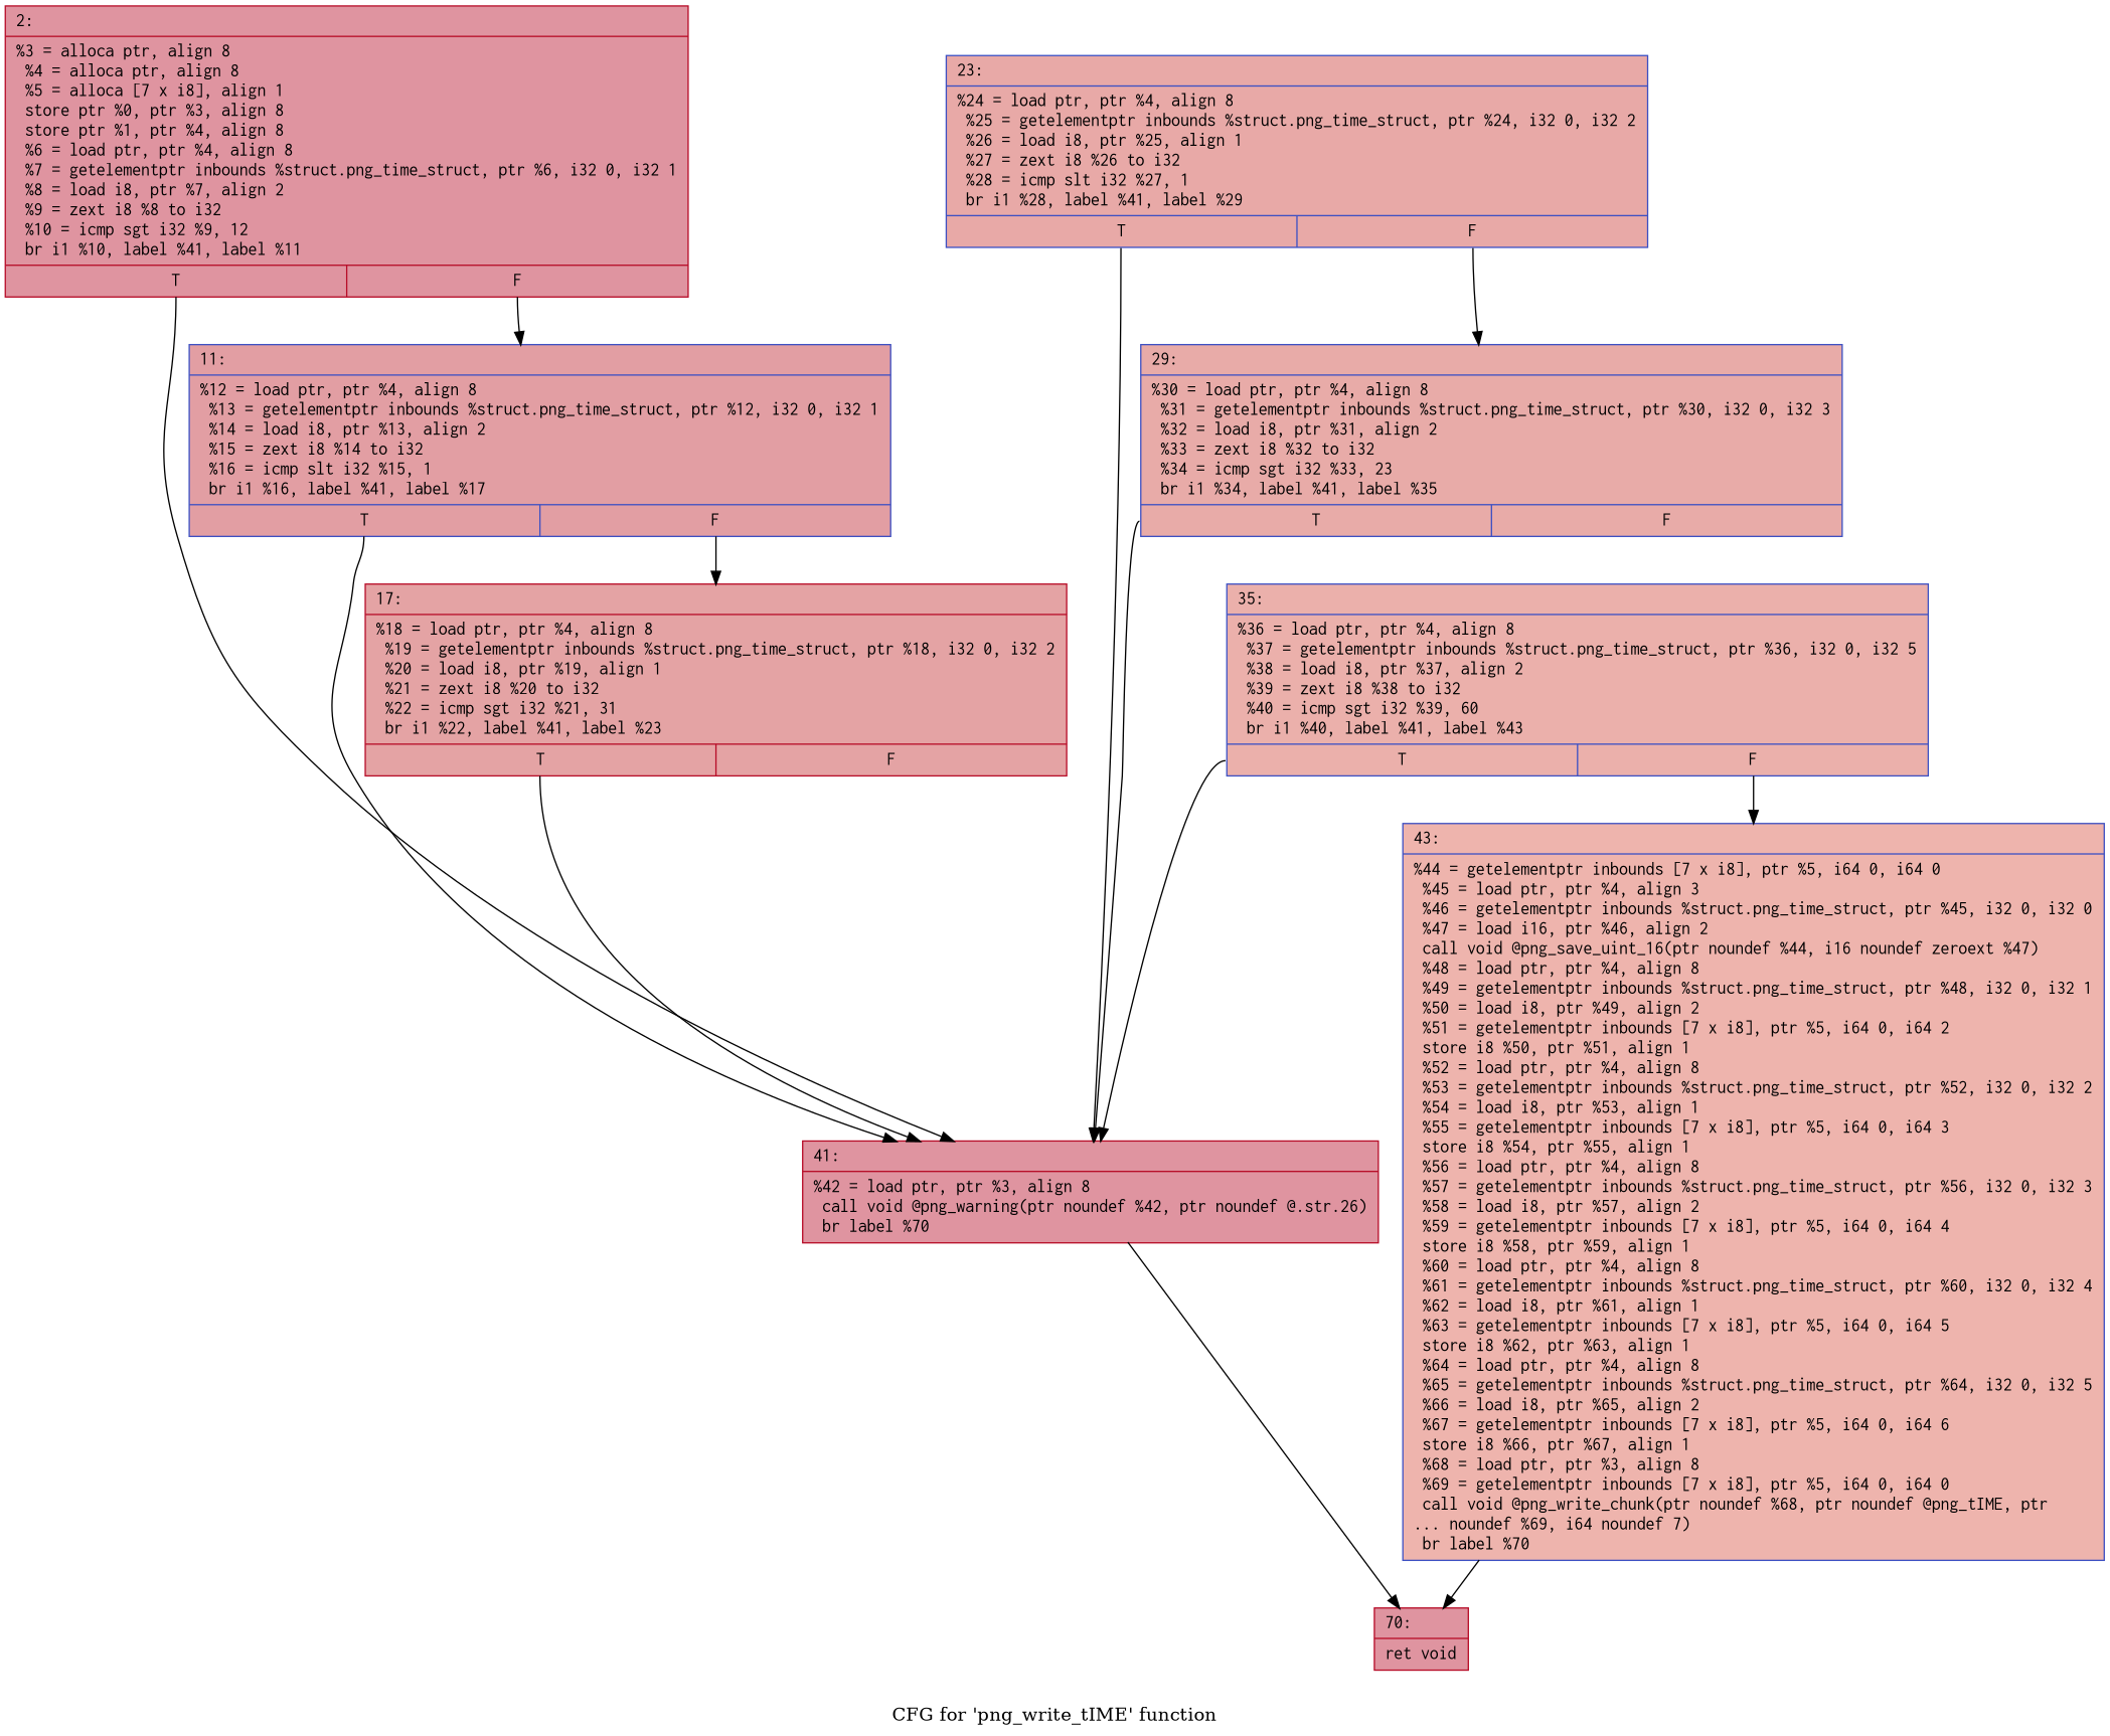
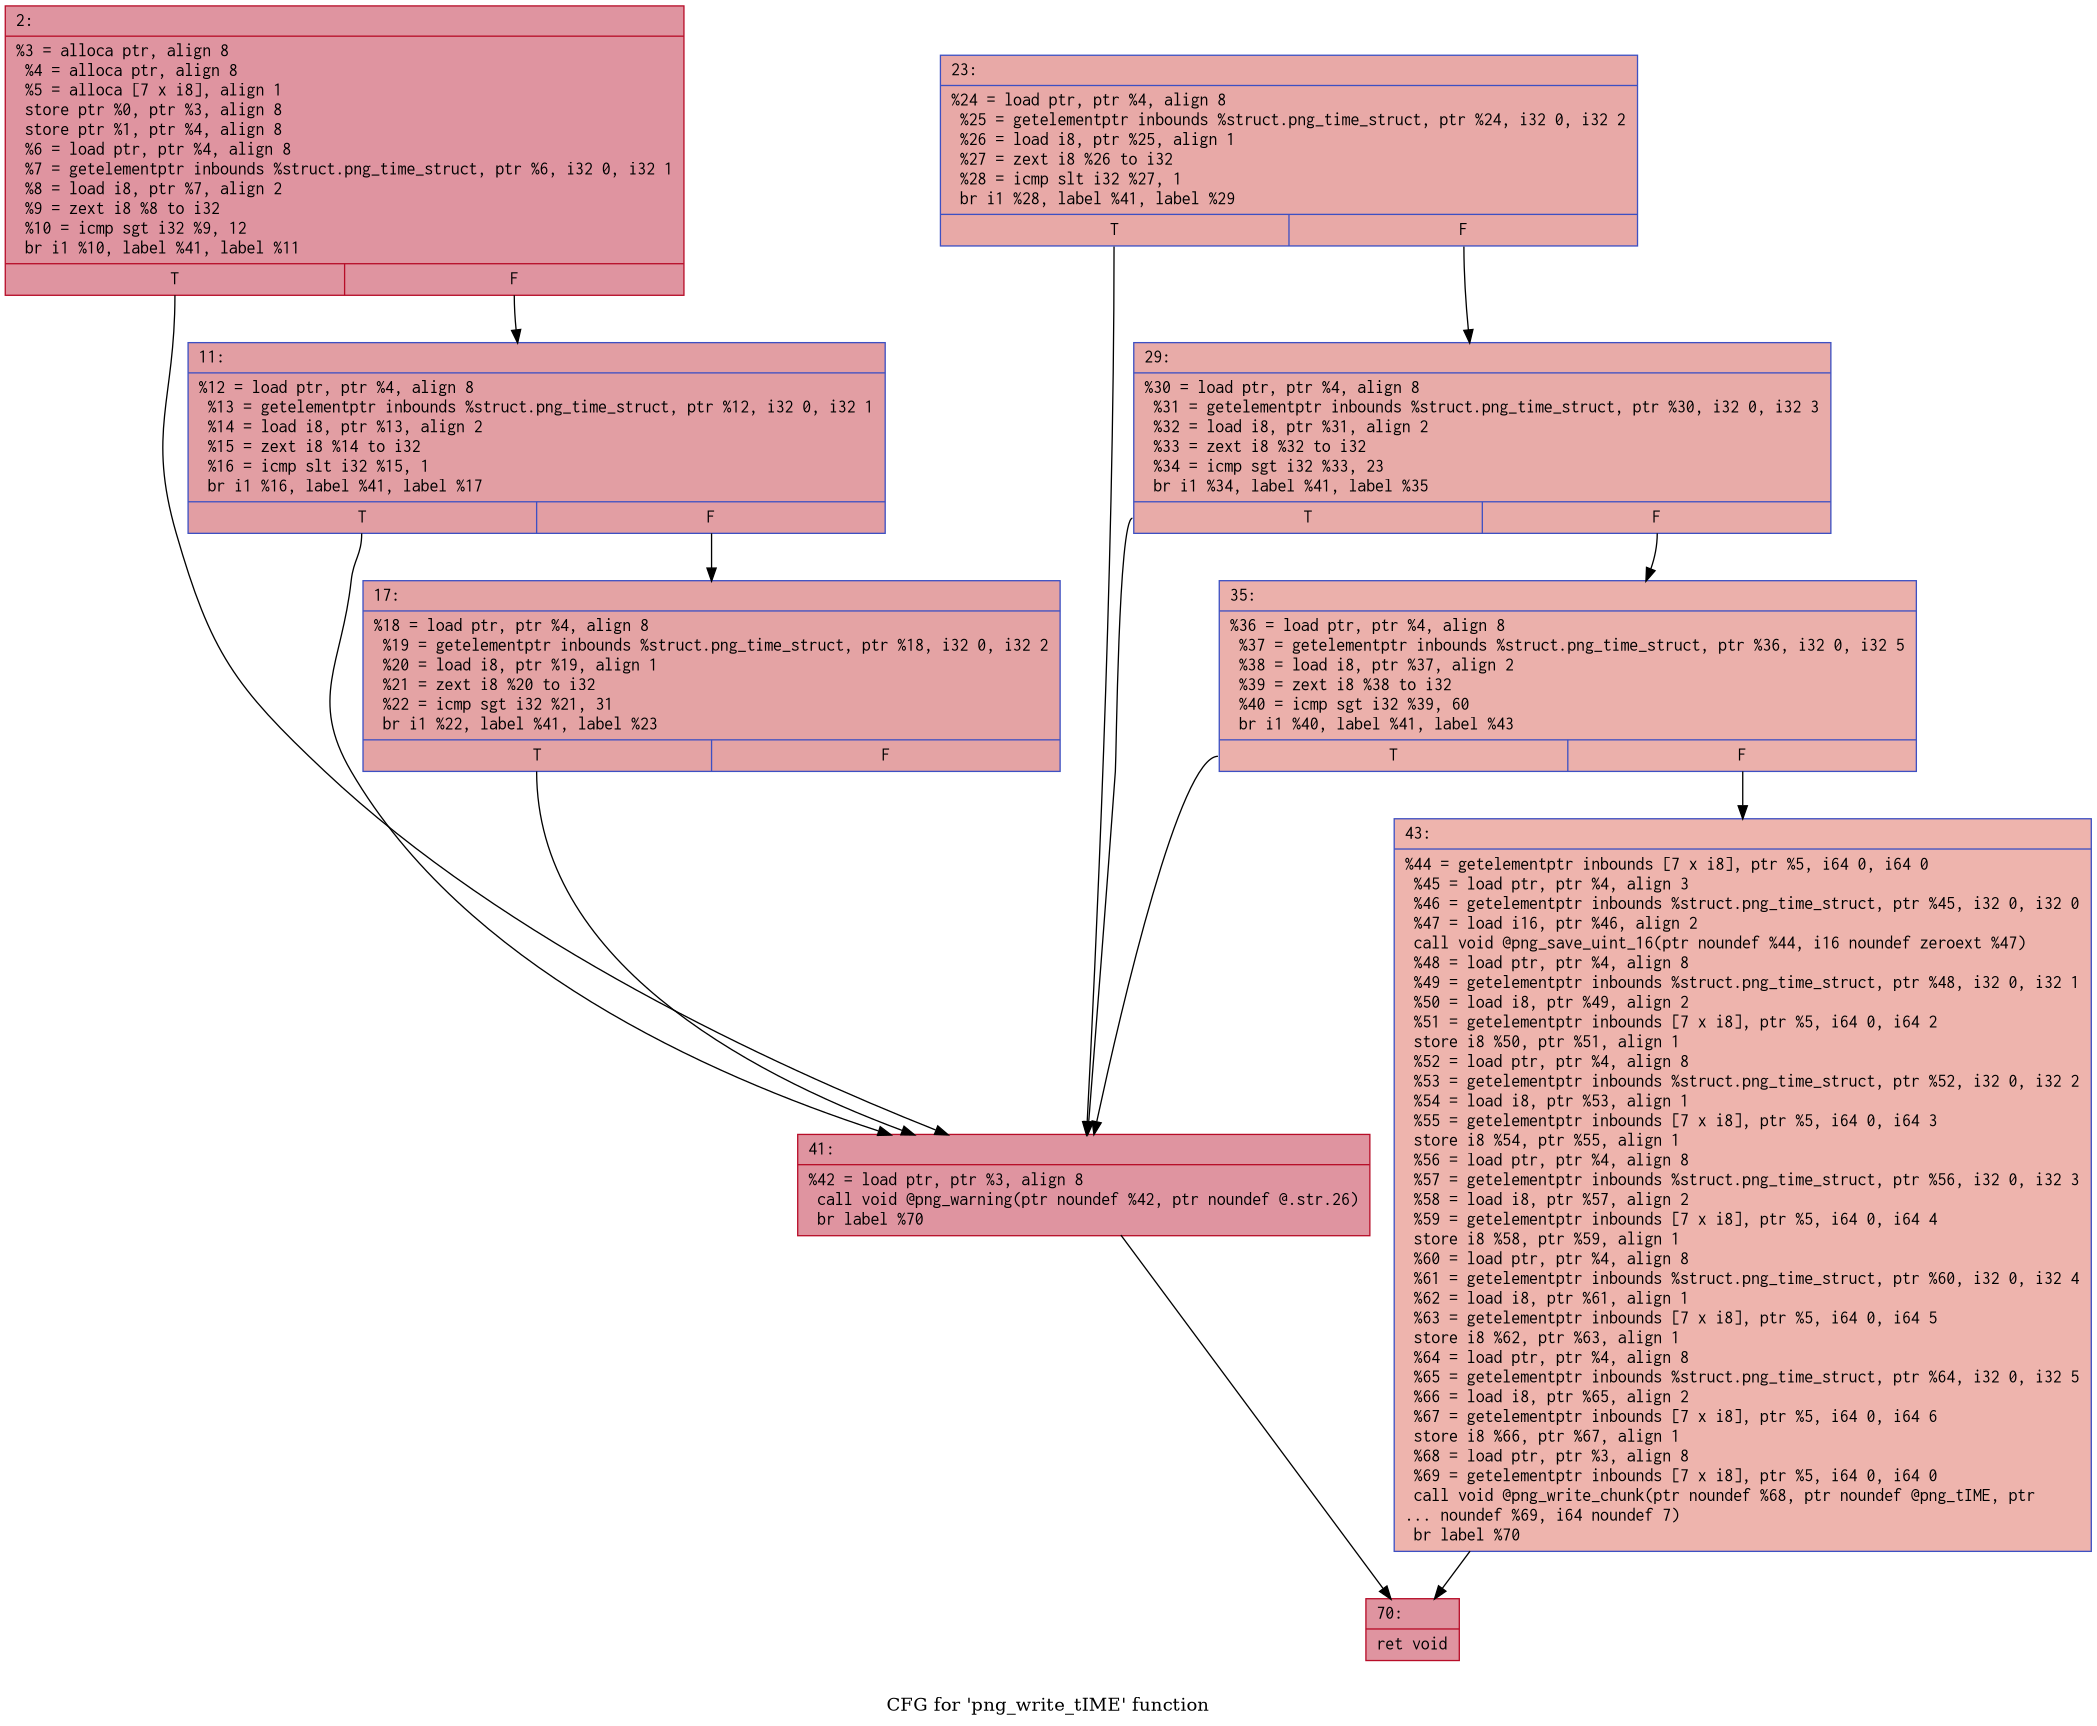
  digraph {
    label="CFG for 'png_write_tIME' function"
    node [color="#3d50c3ff" fillcolor="#b70d2870" fontname=Courier shape=record style=filled]
    edge [tailport=s0]
    n1 [color="#b70d28ff" label="{2:\l|  %3 = alloca ptr, align 8\l  %4 = alloca ptr, align 8\l  %5 = alloca [7 x i8], align 1\l  store ptr %0, ptr %3, align 8\l  store ptr %1, ptr %4, align 8\l  %6 = load ptr, ptr %4, align 8\l  %7 = getelementptr inbounds %struct.png_time_struct, ptr %6, i32 0, i32 1\l  %8 = load i8, ptr %7, align 2\l  %9 = zext i8 %8 to i32\l  %10 = icmp sgt i32 %9, 12\l  br i1 %10, label %41, label %11\l|{<s0>T|<s1>F}}"]
    n2 [color="#b70d28ff" label="{41:\l|  %42 = load ptr, ptr %3, align 8\l  call void @png_warning(ptr noundef %42, ptr noundef @.str.26)\l  br label %70\l}"]
    n3 [fillcolor="#be242e70" label="{11:\l|  %12 = load ptr, ptr %4, align 8\l  %13 = getelementptr inbounds %struct.png_time_struct, ptr %12, i32 0, i32 1\l  %14 = load i8, ptr %13, align 2\l  %15 = zext i8 %14 to i32\l  %16 = icmp slt i32 %15, 1\l  br i1 %16, label %41, label %17\l|{<s0>T|<s1>F}}"]
    n4 [color="#b70d28ff" label="{70:\l|  ret void\l}"]
-   n5 [color="#b70d28ff" fillcolor="#c32e3170" label="{17:\l|  %18 = load ptr, ptr %4, align 8\l  %19 = getelementptr inbounds %struct.png_time_struct, ptr %18, i32 0, i32 2\l  %20 = load i8, ptr %19, align 1\l  %21 = zext i8 %20 to i32\l  %22 = icmp sgt i32 %21, 31\l  br i1 %22, label %41, label %23\l|{<s0>T|<s1>F}}"]
+   n5 [fillcolor="#c32e3170" label="{17:\l|  %18 = load ptr, ptr %4, align 8\l  %19 = getelementptr inbounds %struct.png_time_struct, ptr %18, i32 0, i32 2\l  %20 = load i8, ptr %19, align 1\l  %21 = zext i8 %20 to i32\l  %22 = icmp sgt i32 %21, 31\l  br i1 %22, label %41, label %23\l|{<s0>T|<s1>F}}"]
    n6 [fillcolor="#ca3b3770" label="{23:\l|  %24 = load ptr, ptr %4, align 8\l  %25 = getelementptr inbounds %struct.png_time_struct, ptr %24, i32 0, i32 2\l  %26 = load i8, ptr %25, align 1\l  %27 = zext i8 %26 to i32\l  %28 = icmp slt i32 %27, 1\l  br i1 %28, label %41, label %29\l|{<s0>T|<s1>F}}"]
    n7 [fillcolor="#cc403a70" label="{29:\l|  %30 = load ptr, ptr %4, align 8\l  %31 = getelementptr inbounds %struct.png_time_struct, ptr %30, i32 0, i32 3\l  %32 = load i8, ptr %31, align 2\l  %33 = zext i8 %32 to i32\l  %34 = icmp sgt i32 %33, 23\l  br i1 %34, label %41, label %35\l|{<s0>T|<s1>F}}"]
    n8 [fillcolor="#d24b4070" label="{35:\l|  %36 = load ptr, ptr %4, align 8\l  %37 = getelementptr inbounds %struct.png_time_struct, ptr %36, i32 0, i32 5\l  %38 = load i8, ptr %37, align 2\l  %39 = zext i8 %38 to i32\l  %40 = icmp sgt i32 %39, 60\l  br i1 %40, label %41, label %43\l|{<s0>T|<s1>F}}"]
    n9 [fillcolor="#d8564670" label="{43:\l|  %44 = getelementptr inbounds [7 x i8], ptr %5, i64 0, i64 0\l  %45 = load ptr, ptr %4, align 3\l  %46 = getelementptr inbounds %struct.png_time_struct, ptr %45, i32 0, i32 0\l  %47 = load i16, ptr %46, align 2\l  call void @png_save_uint_16(ptr noundef %44, i16 noundef zeroext %47)\l  %48 = load ptr, ptr %4, align 8\l  %49 = getelementptr inbounds %struct.png_time_struct, ptr %48, i32 0, i32 1\l  %50 = load i8, ptr %49, align 2\l  %51 = getelementptr inbounds [7 x i8], ptr %5, i64 0, i64 2\l  store i8 %50, ptr %51, align 1\l  %52 = load ptr, ptr %4, align 8\l  %53 = getelementptr inbounds %struct.png_time_struct, ptr %52, i32 0, i32 2\l  %54 = load i8, ptr %53, align 1\l  %55 = getelementptr inbounds [7 x i8], ptr %5, i64 0, i64 3\l  store i8 %54, ptr %55, align 1\l  %56 = load ptr, ptr %4, align 8\l  %57 = getelementptr inbounds %struct.png_time_struct, ptr %56, i32 0, i32 3\l  %58 = load i8, ptr %57, align 2\l  %59 = getelementptr inbounds [7 x i8], ptr %5, i64 0, i64 4\l  store i8 %58, ptr %59, align 1\l  %60 = load ptr, ptr %4, align 8\l  %61 = getelementptr inbounds %struct.png_time_struct, ptr %60, i32 0, i32 4\l  %62 = load i8, ptr %61, align 1\l  %63 = getelementptr inbounds [7 x i8], ptr %5, i64 0, i64 5\l  store i8 %62, ptr %63, align 1\l  %64 = load ptr, ptr %4, align 8\l  %65 = getelementptr inbounds %struct.png_time_struct, ptr %64, i32 0, i32 5\l  %66 = load i8, ptr %65, align 2\l  %67 = getelementptr inbounds [7 x i8], ptr %5, i64 0, i64 6\l  store i8 %66, ptr %67, align 1\l  %68 = load ptr, ptr %3, align 8\l  %69 = getelementptr inbounds [7 x i8], ptr %5, i64 0, i64 0\l  call void @png_write_chunk(ptr noundef %68, ptr noundef @png_tIME, ptr\l... noundef %69, i64 noundef 7)\l  br label %70\l}"]
    n1 -> n2
    n1 -> n3 [tailport=s1]
    n2 -> n4
    n3 -> n2
    n3 -> n5 [tailport=s1]
    n5 -> n2
    n6 -> n2
    n6 -> n7 [tailport=s1]
    n7 -> n2
+   n7 -> n8 [tailport=s1]
    n8 -> n2
    n8 -> n9 [tailport=s1]
    n9 -> n4
  }
